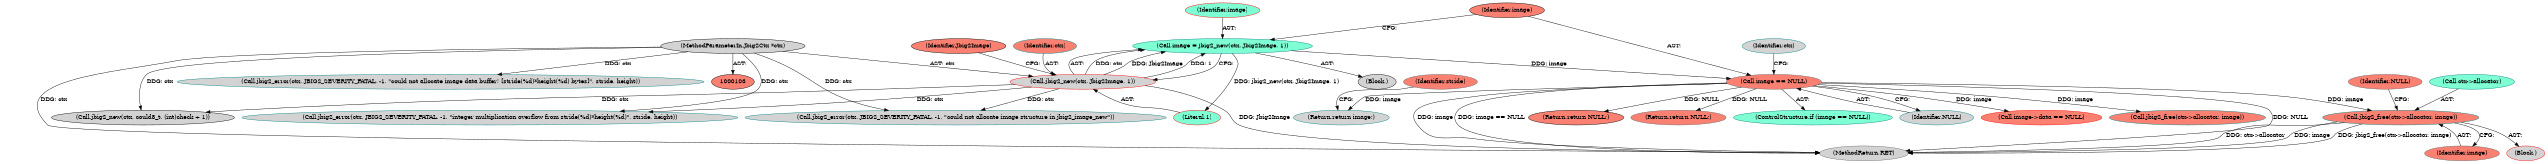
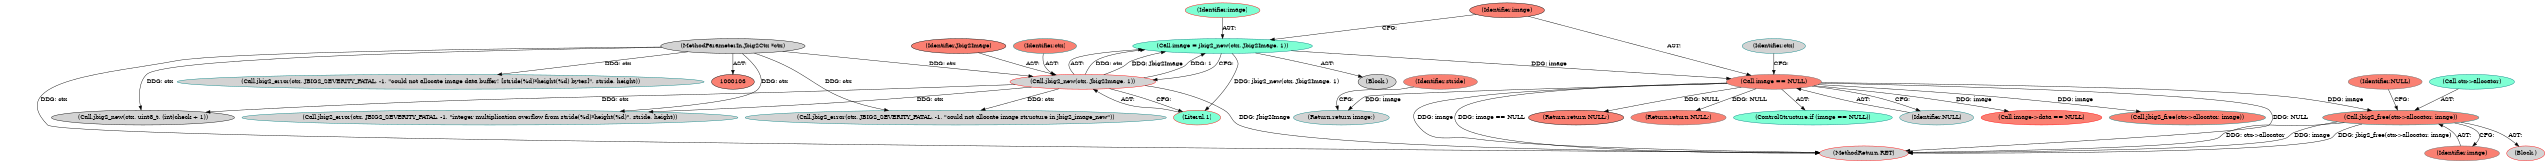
  digraph {
    node [color=teal fillcolor=salmon style=filled]
    n1 [label="(Call,jbig2_free(ctx->allocator, image))"]
    n2 [color=red fillcolor=lightgrey label="(Block,)"]
-   n3 [color=gray40 fillcolor=lightgrey label="(MethodReturn,RET)"]
+   n3 [color=red fillcolor=lightgrey label="(MethodReturn,RET)"]
    n4 [color=gray40 label="(Identifier,image)"]
    n5 [color=gray40 label="(Call,image == NULL)"]
    n6 [color=black label="(Return,return NULL;)"]
    n7 [color=gray40 label="(Return,return NULL;)"]
    n8 [fillcolor=aquamarine label="(ControlStructure,if (image == NULL))"]
    n9 [fillcolor=lightgrey label="(Return,return image;)"]
    n10 [fillcolor=lightgrey label="(Identifier,NULL)"]
    n11 [color=red label="(Call,image->data == NULL)"]
    n12 [label="(Call,jbig2_free(ctx->allocator, image))"]
    n13 [fillcolor=aquamarine label="(Call,image = jbig2_new(ctx, Jbig2Image, 1))"]
    n14 [color=red fillcolor=lightgrey label="(Call,jbig2_new(ctx, Jbig2Image, 1))"]
    n15 [color=black fillcolor=lightgrey label="(Block,)"]
    n16 [color=red fillcolor=aquamarine label="(Literal,1)"]
    n17 [fillcolor=lightgrey label="(Call,jbig2_error(ctx, JBIG2_SEVERITY_FATAL, -1, \"integer multiplication overflow from stride(%d)*height(%d)\", stride, height))"]
    n18 [fillcolor=lightgrey label="(Call,jbig2_error(ctx, JBIG2_SEVERITY_FATAL, -1, \"could not allocate image structure in jbig2_image_new\"))"]
-   n19 [color=black fillcolor=lightgrey label="(Call,jbig2_new(ctx, could8_t, (int)check + 1))"]
+   n19 [color=black fillcolor=lightgrey label="(Call,jbig2_new(ctx, uint8_t, (int)check + 1))"]
    n20 [color=black fillcolor=lightgrey label="(MethodParameterIn,Jbig2Ctx *ctx)"]
    n21 [fillcolor=lightgrey label="(Call,jbig2_error(ctx, JBIG2_SEVERITY_FATAL, -1, \"could not allocate image data buffer! [stride(%d)*height(%d) bytes]\", stride, height))"]
    1000103 [color=black]
    n23 [color=red fillcolor=aquamarine label="(Identifier,image)"]
    n24 [color=black label="(Identifier,image)"]
    n25 [color=gray40 label="(Identifier,NULL)"]
    n26 [color=gray40 label="(Identifier,stride)"]
    n27 [fillcolor=aquamarine label="(Call,ctx->allocator)"]
    n28 [color=black label="(Identifier,Jbig2Image)"]
    n29 [label="(Identifier,ctx)"]
    n30 [fillcolor=lightgrey label="(Identifier,ctx)"]
    n1 -> n2 [label="AST: "]
    n1 -> n3 [label="DDG: ctx->allocator"]
    n1 -> n3 [label="DDG: image"]
    n1 -> n3 [label="DDG: jbig2_free(ctx->allocator, image)"]
    n1 -> n4 [label="CFG: "]
    n4 -> n1 [label="AST: "]
    n5 -> n1 [label="DDG: image"]
    n5 -> n3 [label="DDG: image == NULL"]
    n5 -> n3 [label="DDG: NULL"]
    n5 -> n3 [label="DDG: image"]
    n5 -> n6 [label="DDG: NULL"]
    n5 -> n7 [label="DDG: NULL"]
    n5 -> n8 [label="AST: "]
    n5 -> n9 [label="DDG: image"]
    n5 -> n10 [label="CFG: "]
    n5 -> n11 [label="DDG: image"]
    n5 -> n12 [label="DDG: image"]
    n10 -> n5 [label="AST: "]
    n13 -> n5 [label="DDG: image"]
    n13 -> n14 [label="CFG: "]
    n13 -> n15 [label="AST: "]
    n13 -> n16 [label="DDG: jbig2_new(ctx, Jbig2Image, 1)"]
    n14 -> n3 [label="DDG: Jbig2Image"]
    n14 -> n13 [label="AST: "]
    n14 -> n13 [label="DDG: ctx"]
    n14 -> n13 [label="DDG: Jbig2Image"]
    n14 -> n13 [label="DDG: 1"]
+   n14 -> n16 [label="CFG: "]
    n14 -> n17 [label="DDG: ctx"]
    n14 -> n18 [label="DDG: ctx"]
    n14 -> n19 [label="DDG: ctx"]
    n16 -> n14 [label="AST: "]
    n20 -> n3 [label="DDG: ctx"]
-   n20 -> n14 [label="AST: ctx"]
+   n20 -> n14 [label="DDG: ctx"]
    n20 -> n17 [label="DDG: ctx"]
    n20 -> n18 [label="DDG: ctx"]
    n20 -> n19 [label="DDG: ctx"]
    n20 -> n21 [label="DDG: ctx"]
    n20 -> 1000103 [label="AST: "]
    n23 -> n13 [label="AST: "]
    n24 -> n5 [label="AST: "]
    n24 -> n13 [label="CFG: "]
    n25 -> n1 [label="CFG: "]
    n26 -> n9 [label="CFG: "]
    n27 -> n1 [label="AST: "]
-   n28 -> n14 [label="CFG: "]
+   n28 -> n14 [label="AST: "]
    n29 -> n14 [label="AST: "]
    n30 -> n5 [label="CFG: "]
  }
